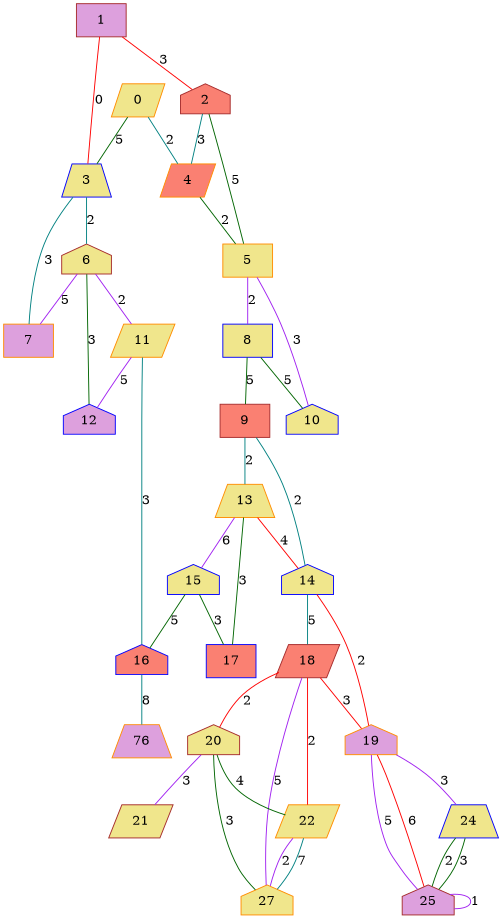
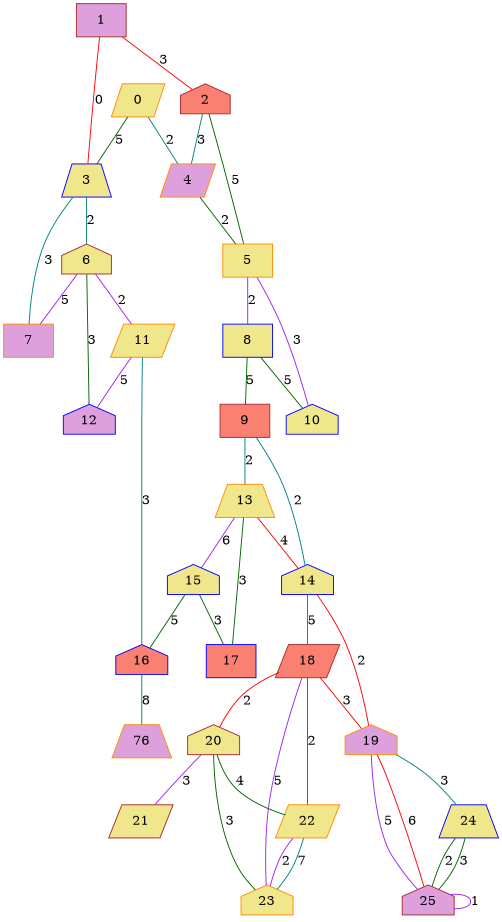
  graph {
    node [color=darkorange fillcolor=khaki shape=house style=filled weight=1]
    edge [color=darkgreen]
    0 [shape=parallelogram]
    3 [color=blue shape=trapezium]
-   4 [fillcolor=salmon shape=parallelogram]
+   4 [fillcolor=plum shape=parallelogram]
    1 [color=brown fillcolor=plum shape=box]
    2 [color=brown fillcolor=salmon]
    6 [color=brown]
    7 [fillcolor=plum shape=box]
    5 [shape=box]
    8 [color=blue shape=box]
    10 [color=blue]
    11 [shape=parallelogram]
    12 [color=blue fillcolor=plum]
    9 [color=brown fillcolor=salmon shape=box]
    16 [color=blue fillcolor=salmon]
    13 [shape=trapezium]
    14 [color=blue]
    15 [color=blue]
    17 [color=blue fillcolor=salmon shape=box]
    18 [color=brown fillcolor=salmon shape=parallelogram]
    19 [fillcolor=plum]
    n21 [fillcolor=plum label=76 shape=trapezium weight=4]
    20 [color=brown]
    22 [shape=parallelogram]
-   23 [label=27]
+   23
    24 [color=blue shape=trapezium]
    25 [color=brown fillcolor=plum weight=2]
    21 [color=brown shape=parallelogram]
    0 -- 3 [label=5]
    0 -- 4 [color=teal label=2]
    3 -- 6 [color=teal label=2]
    3 -- 7 [color=teal label=3]
    4 -- 5 [label=2]
    1 -- 3 [color=red label=0]
    1 -- 2 [color=red label=3]
    2 -- 4 [color=teal label=3]
    2 -- 5 [label=5]
    6 -- 7 [color=purple label=5]
    6 -- 11 [color=purple label=2]
    6 -- 12 [label=3]
    5 -- 8 [color=purple label=2]
    5 -- 10 [color=purple label=3]
    8 -- 10 [label=5]
    8 -- 9 [label=5]
    11 -- 12 [color=purple label=5]
    11 -- 16 [color=teal label=3]
    9 -- 13 [color=teal label=2]
    9 -- 14 [color=teal label=2]
    16 -- n21 [color=teal label=8]
    13 -- 14 [color=red label=4]
    13 -- 15 [color=purple label=6]
    13 -- 17 [label=3]
    14 -- 18 [color=teal label=5]
    14 -- 19 [color=red label=2]
    15 -- 16 [label=5]
    15 -- 17 [label=3]
    18 -- 19 [color=red label=3]
    18 -- 20 [color=red label=2]
    18 -- 22 [color=red label=2]
    18 -- 23 [color=purple label=5]
-   19 -- 24 [color=purple label=3]
+   19 -- 24 [color=teal label=3]
    19 -- 25 [color=purple label=5]
    19 -- 25 [color=red label=6]
    20 -- 22 [label=4]
    20 -- 23 [label=3]
    20 -- 21 [color=purple label=3]
    22 -- 23 [color=teal label=7]
    22 -- 23 [color=purple label=2]
    24 -- 25 [label=2]
    24 -- 25 [label=3]
    25 -- 25 [color=purple label=1]
  }
